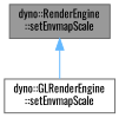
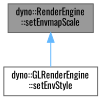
  digraph {
    rankdir=TB
    fontname=Oswald
    node [fontname=Oswald fontsize=10 shape=box style=filled]
    n1 [color=gray40 fillcolor=grey60 fontcolor=black height=0.2 label="dyno::RenderEngine\l::setEnvmapScale" width=0.4]
-   n2 [color=grey40 fillcolor=white height=0.2 label="dyno::GLRenderEngine\l::setEnvmapScale" width=0.4]
+   n2 [color=grey40 fillcolor=white height=0.2 label="dyno::GLRenderEngine\l::setEnvStyle" width=0.4]
    n1 -> n2 [color=steelblue1 dir=back fontname=Oswald fontsize=10 labelfontname=Helvetica labelfontsize=10 style=solid]
  }
